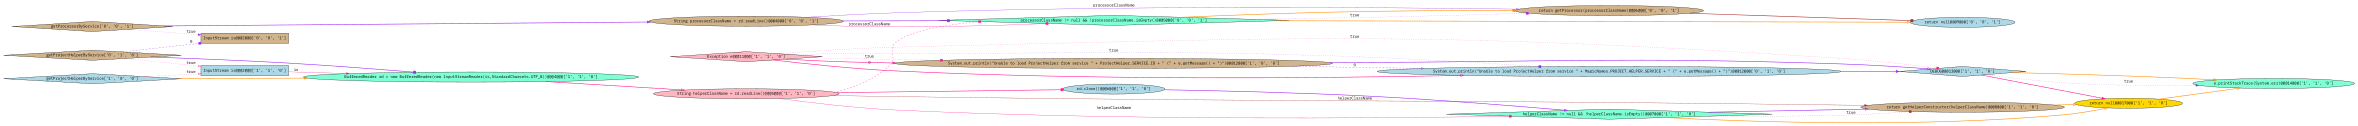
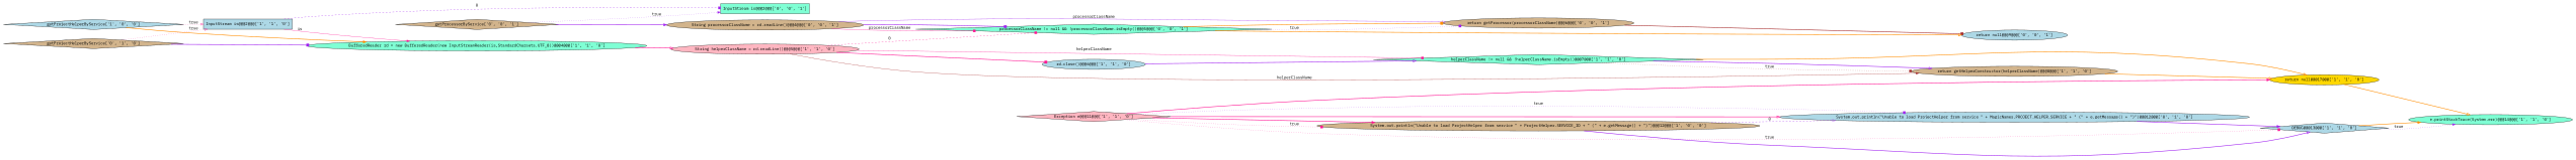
  digraph {
    fontname="IBM Plex Mono"
    rankdir=LR
    node [fillcolor=tan fontname="IBM Plex Mono" shape=ellipse style=filled]
    edge [arrowhead=box color=purple fontname="IBM Plex Mono" style=bold]
-   n1 [label="InputStream is@@@2@@@['0', '0', '1']" shape=box]
+   n1 [fillcolor=aquamarine label="InputStream is@@@2@@@['0', '0', '1']" shape=box]
    n2 [fillcolor=gold label="return null@@@17@@@['1', '1', '0']"]
    n3 [fillcolor=aquamarine label="e.printStackTrace(System.err)@@@14@@@['1', '1', '0']"]
    n4 [label="return getProcessor(processorClassName)@@@6@@@['0', '0', '1']"]
    n5 [fillcolor=lightblue label="return null@@@9@@@['0', '0', '1']"]
    n6 [fillcolor=lightblue label="System.out.println(\"Unable to load ProjectHelper from service \" + MagicNames.PROJECT_HELPER_SERVICE + \" (\" + e.getMessage() + \")\")@@@12@@@['0', '1', '0']"]
    n7 [fillcolor=lightblue label="DEBUG@@@13@@@['1', '1', '0']" shape=diamond]
    n8 [fillcolor=lightblue label="InputStream is@@@2@@@['1', '1', '0']" shape=box]
    n9 [fillcolor=aquamarine label="BufferedReader rd = new BufferedReader(new InputStreamReader(is,StandardCharsets.UTF_8))@@@4@@@['1', '1', '0']"]
    n10 [fillcolor=lightpink label="String helperClassName = rd.readLine()@@@5@@@['1', '1', '0']"]
    n11 [label="String processorClassName = rd.readLine()@@@4@@@['0', '0', '1']"]
    n12 [fillcolor=aquamarine label="processorClassName != null && !processorClassName.isEmpty()@@@5@@@['0', '0', '1']" shape=diamond]
    n13 [fillcolor=lightblue label="rd.close()@@@6@@@['1', '1', '0']"]
    n14 [fillcolor=aquamarine label="helperClassName != null && !helperClassName.isEmpty()@@@7@@@['1', '1', '0']" shape=diamond]
    n15 [label="return getHelperConstructor(helperClassName)@@@8@@@['1', '1', '0']"]
    n16 [fillcolor=lightpink label="Exception e@@@11@@@['1', '1', '0']" shape=diamond]
    n17 [label="System.out.println(\"Unable to load ProjectHelper from service \" + ProjectHelper.SERVICE_ID + \" (\" + e.getMessage() + \")\")@@@12@@@['1', '0', '0']"]
    n18 [fillcolor=lightblue label="getProjectHelperByService['1', '0', '0']" shape=diamond]
    n19 [label="getProcessorByService['0', '0', '1']" shape=diamond]
    n20 [label="getProjectHelperByService['0', '1', '0']" shape=diamond]
    n2 -> n3 [arrowhead=onormal color=darkorange]
    n4 -> n5 [color=brown]
    n6 -> n7 [arrowhead=normal]
-   n7 -> n2 [arrowhead=normal color=deeppink]
+   n16 -> n2 [arrowhead=normal color=deeppink]
    n7 -> n3 [arrowhead=normal color=darkorange]
    n7 -> n3 [arrowhead=normal label=true style=dotted]
-   n20 -> n1 [label=0 style=dashed]
+   n8 -> n1 [label=0 style=dashed]
    n8 -> n9 [arrowhead=normal color=deeppink label=is style=solid]
    n9 -> n10 [arrowhead=onormal color=deeppink]
    n10 -> n12 [color=deeppink label=0 style=dashed]
    n10 -> n13 [color=deeppink]
    n10 -> n14 [color=deeppink label=helperClassName style=solid]
    n10 -> n15 [arrowhead=normal color=brown label=helperClassName style=solid]
    n11 -> n4 [arrowhead=onormal label=processorClassName style=solid]
    n11 -> n12
    n11 -> n12 [color=deeppink label=processorClassName style=solid]
    n12 -> n4 [color=darkorange]
    n12 -> n4 [label=true style=dotted]
    n12 -> n5 [arrowhead=onormal color=darkorange]
    n13 -> n14 [arrowhead=onormal]
    n14 -> n2 [arrowhead=onormal color=darkorange]
    n14 -> n15 [arrowhead=onormal]
    n14 -> n15 [color=brown label=true style=dotted]
    n15 -> n2 [arrowhead=onormal color=darkorange]
    n16 -> n6 [label=true style=dotted]
    n16 -> n6 [arrowhead=onormal color=deeppink]
    n16 -> n7 [color=deeppink label=true style=dotted]
    n16 -> n17 [arrowhead=normal color=deeppink]
    n16 -> n17 [color=deeppink label=true style=dotted]
    n17 -> n6 [arrowhead=onormal label=0 style=dashed]
    n17 -> n7 [arrowhead=onormal]
    n18 -> n8 [arrowhead=onormal color=deeppink label=true style=dotted]
    n18 -> n9 [arrowhead=normal color=darkorange]
    n19 -> n1 [arrowhead=normal label=true style=dotted]
    n19 -> n11 [arrowhead=normal]
    n20 -> n8 [arrowhead=onormal color=deeppink label=true style=dotted]
    n20 -> n9
  }
